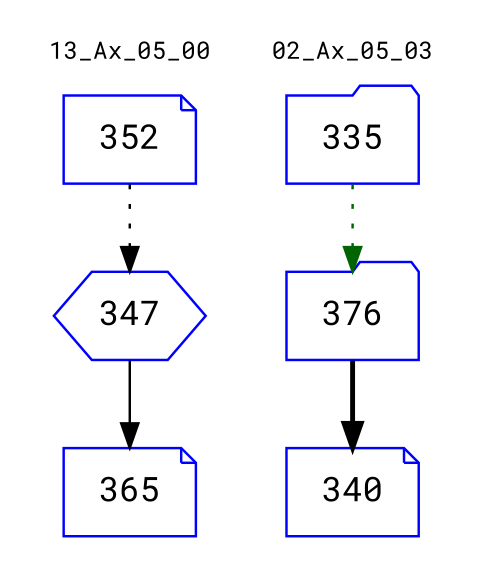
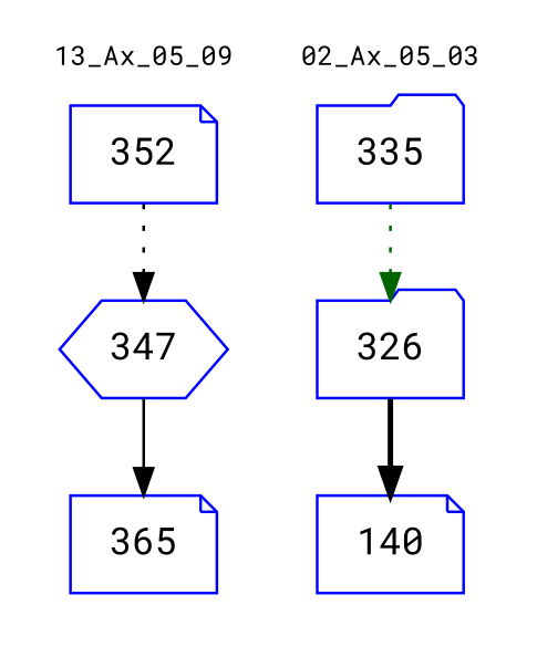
  digraph {
    fontname="Roboto Mono"
    node [color=blue fontname="Roboto Mono" shape=note]
    edge [color=black fontname="Roboto Mono" style=dotted]
    n1 [label=352]
    n2 [label=347 shape=hexagon]
    n3 [label=365]
    n4 [label=335 shape=folder]
-   n5 [label=376 shape=folder]
-   n6 [label=340]
+   n5 [label=326 shape=folder]
+   n6 [label=140]
    subgraph cluster_1 {
      color=white
      fontsize=10
-     label="13_Ax_05_00"
+     label="13_Ax_05_09"
      n1
      n2
      n3
    }
    subgraph cluster_2 {
      color=white
      fontsize=10
      label="02_Ax_05_03"
      n4
      n5
      n6
    }
    n1 -> n2
    n2 -> n3 [style=solid]
    n4 -> n5 [color=darkgreen]
    n5 -> n6 [style=bold]
  }
